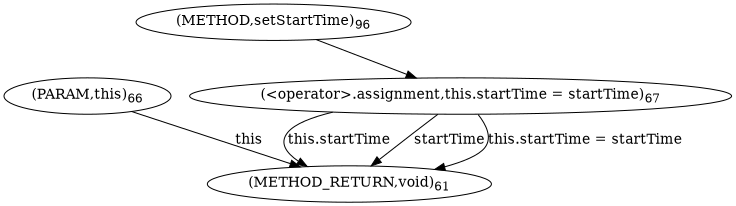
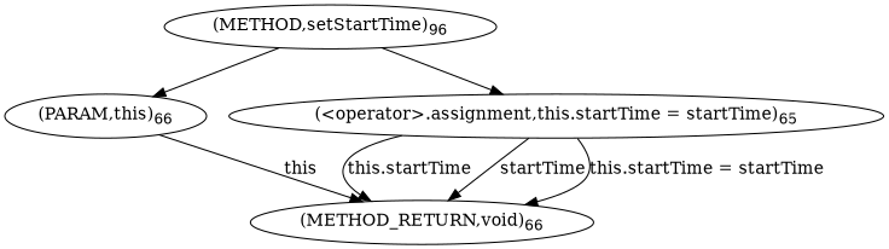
  digraph {
    n1 [label=<(METHOD,setStartTime)<SUB>96</SUB>>]
    n2 [label=<(PARAM,this)<SUB>66</SUB>>]
-   n3 [label=<(&lt;operator&gt;.assignment,this.startTime = startTime)<SUB>67</SUB>>]
-   n4 [label=<(METHOD_RETURN,void)<SUB>61</SUB>>]
+   n3 [label=<(&lt;operator&gt;.assignment,this.startTime = startTime)<SUB>65</SUB>>]
+   n4 [label=<(METHOD_RETURN,void)<SUB>66</SUB>>]
+   n1 -> n2
    n1 -> n3
    n2 -> n4 [label=this]
    n3 -> n4 [label="this.startTime"]
    n3 -> n4 [label=startTime]
    n3 -> n4 [label="this.startTime = startTime"]
  }
